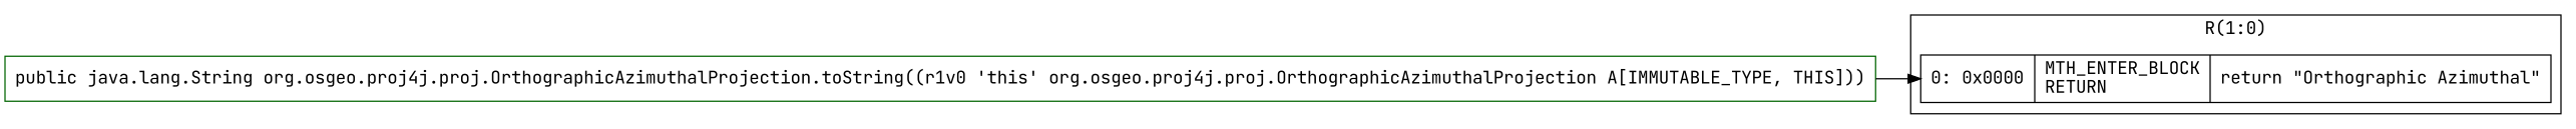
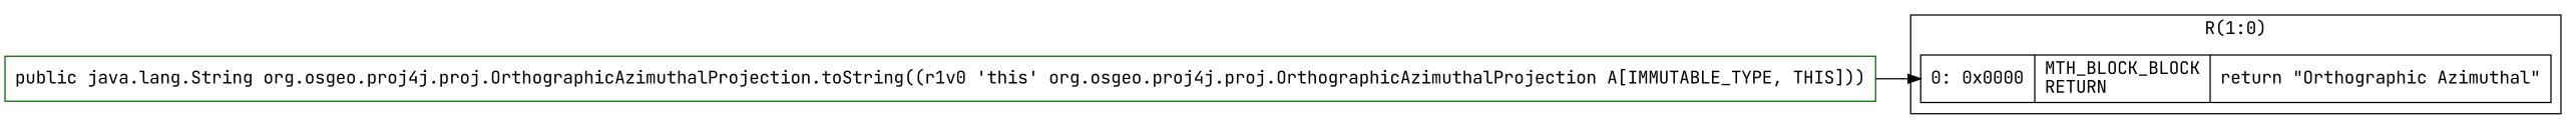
  digraph {
    rankdir=LR
    fontname="JetBrains Mono"
    node [shape=record fontname="JetBrains Mono"]
-   n1 [color=black label="{0\:\ 0x0000|MTH_ENTER_BLOCK\lRETURN\l|return \"Orthographic Azimuthal\"\l}"]
+   n1 [color=black label="{0\:\ 0x0000|MTH_BLOCK_BLOCK\lRETURN\l|return \"Orthographic Azimuthal\"\l}"]
    n2 [label="{public java.lang.String org.osgeo.proj4j.proj.OrthographicAzimuthalProjection.toString((r1v0 'this' org.osgeo.proj4j.proj.OrthographicAzimuthalProjection A[IMMUTABLE_TYPE, THIS])) }" color=darkgreen]
    subgraph cluster_1 {
      label="R(1:0)"
      n1
    }
    n2 -> n1 [color=black fontname="JetBrains Mono"]
  }
